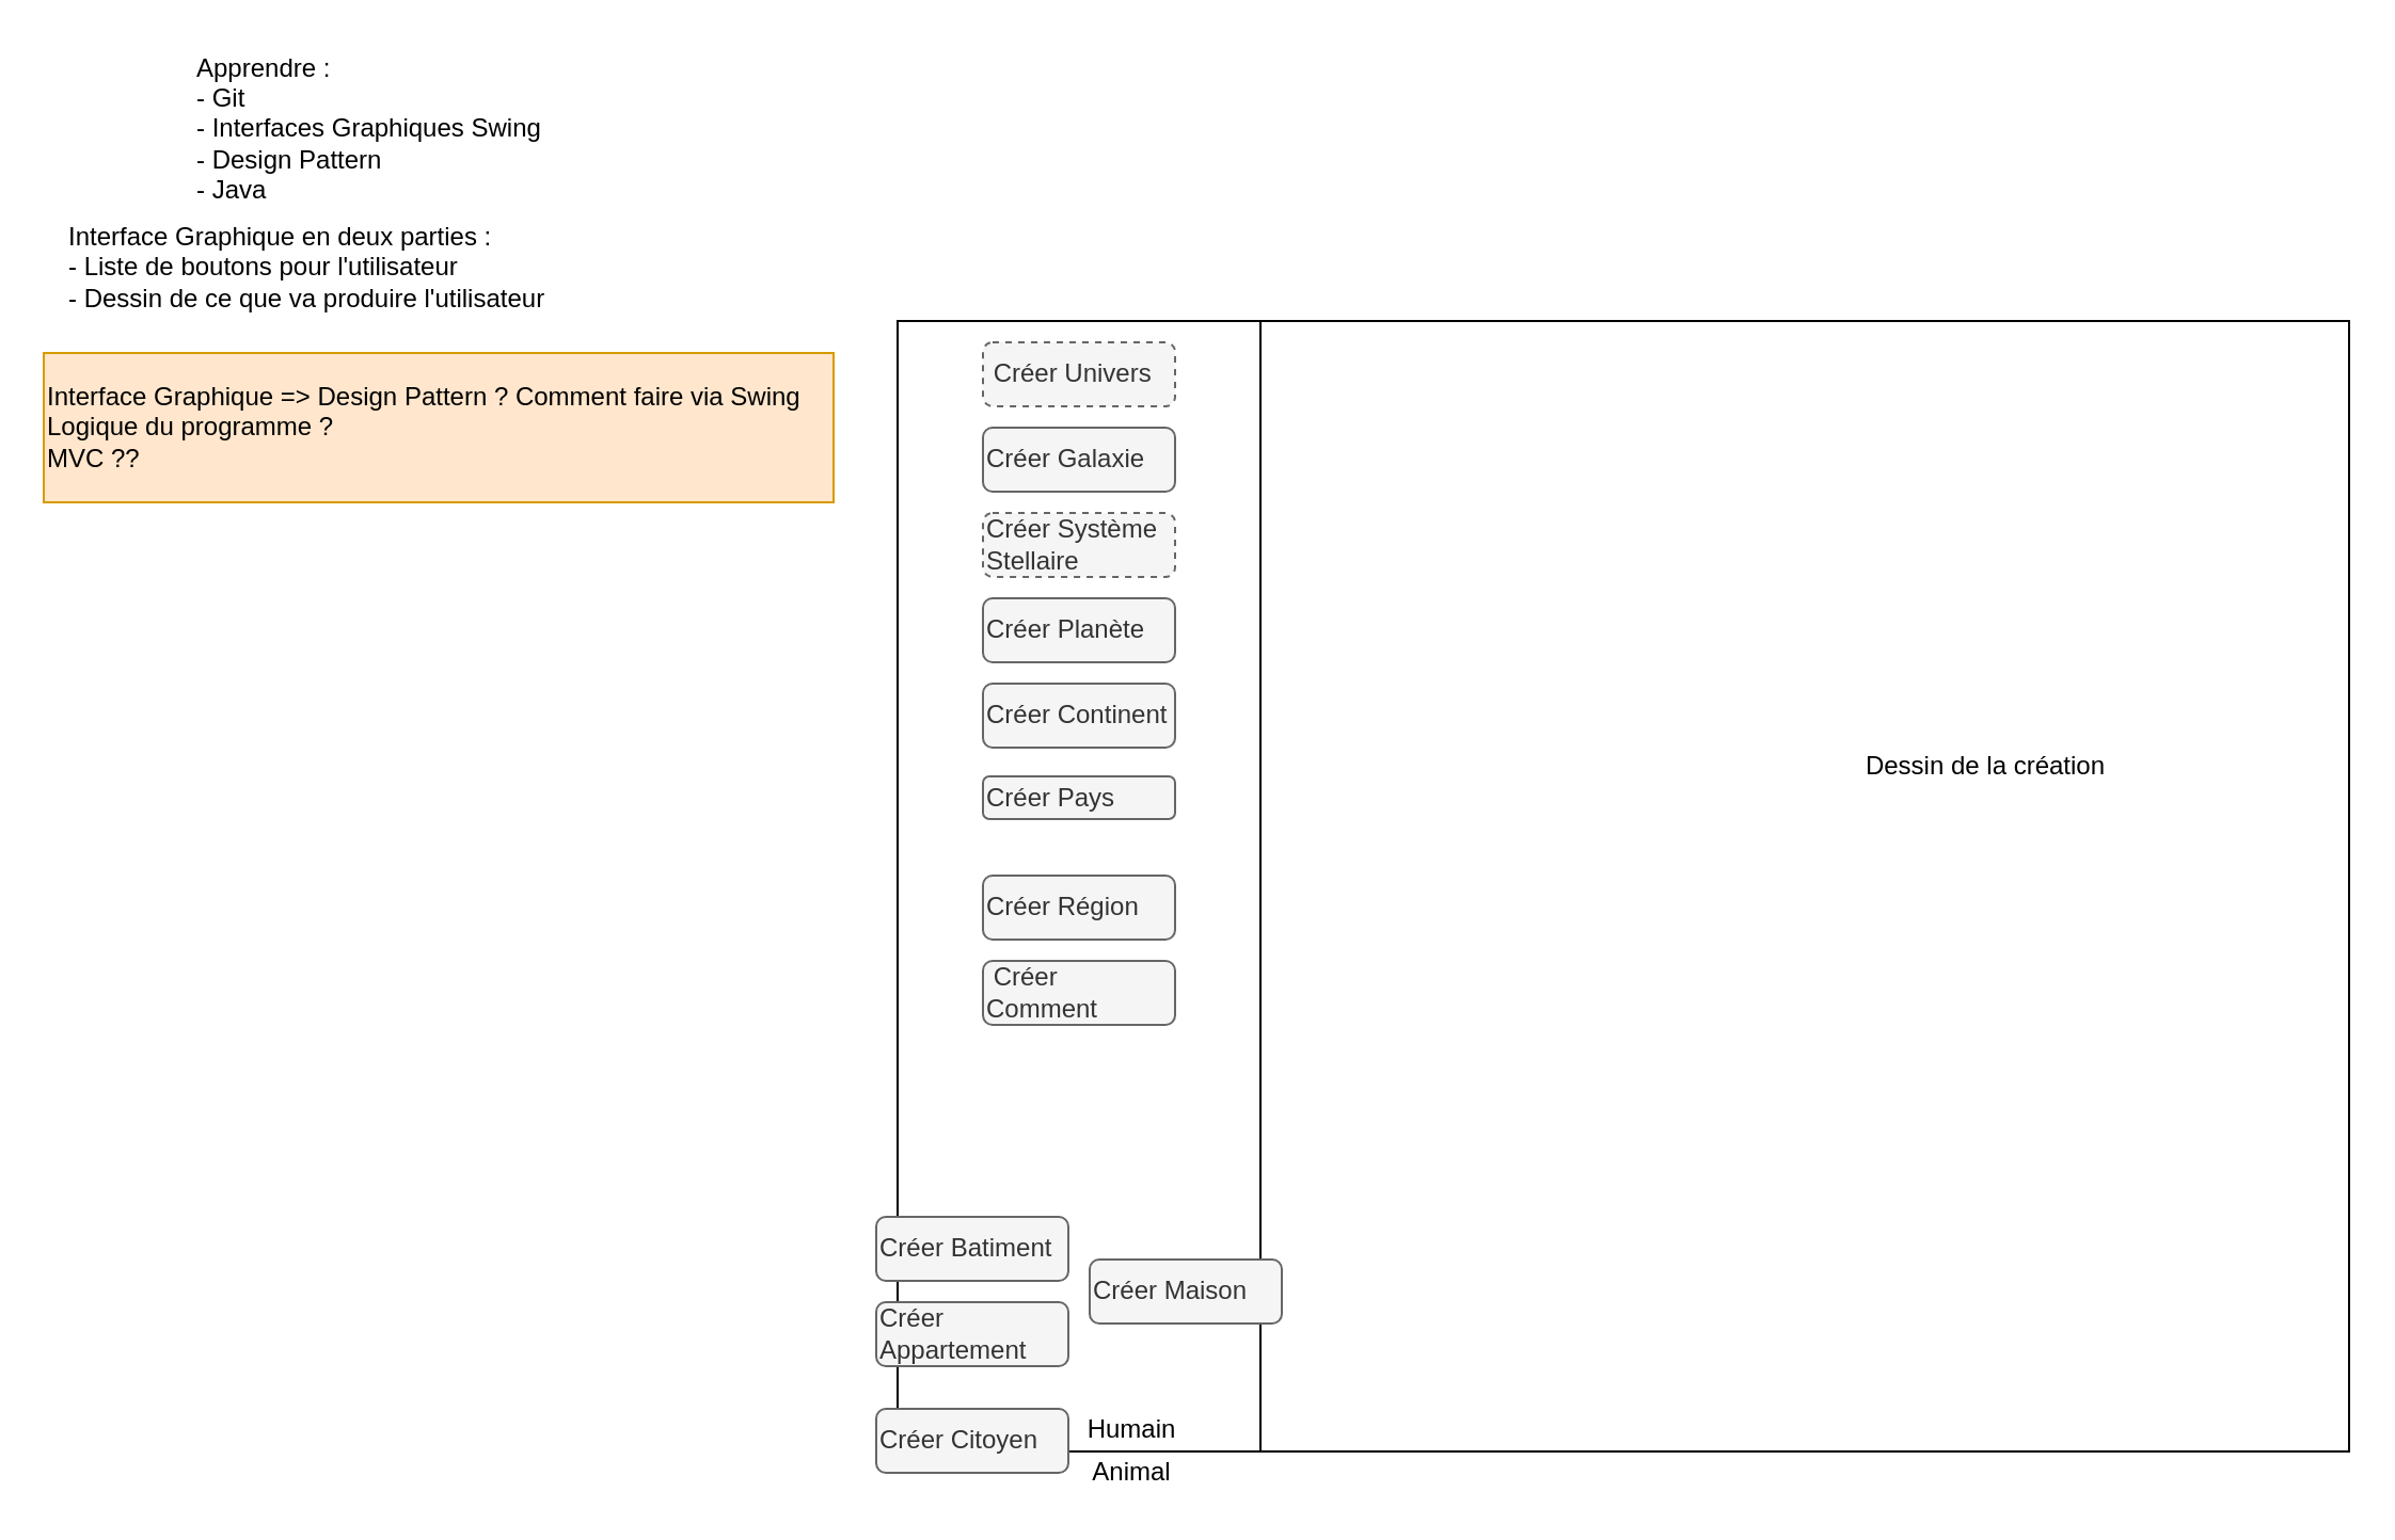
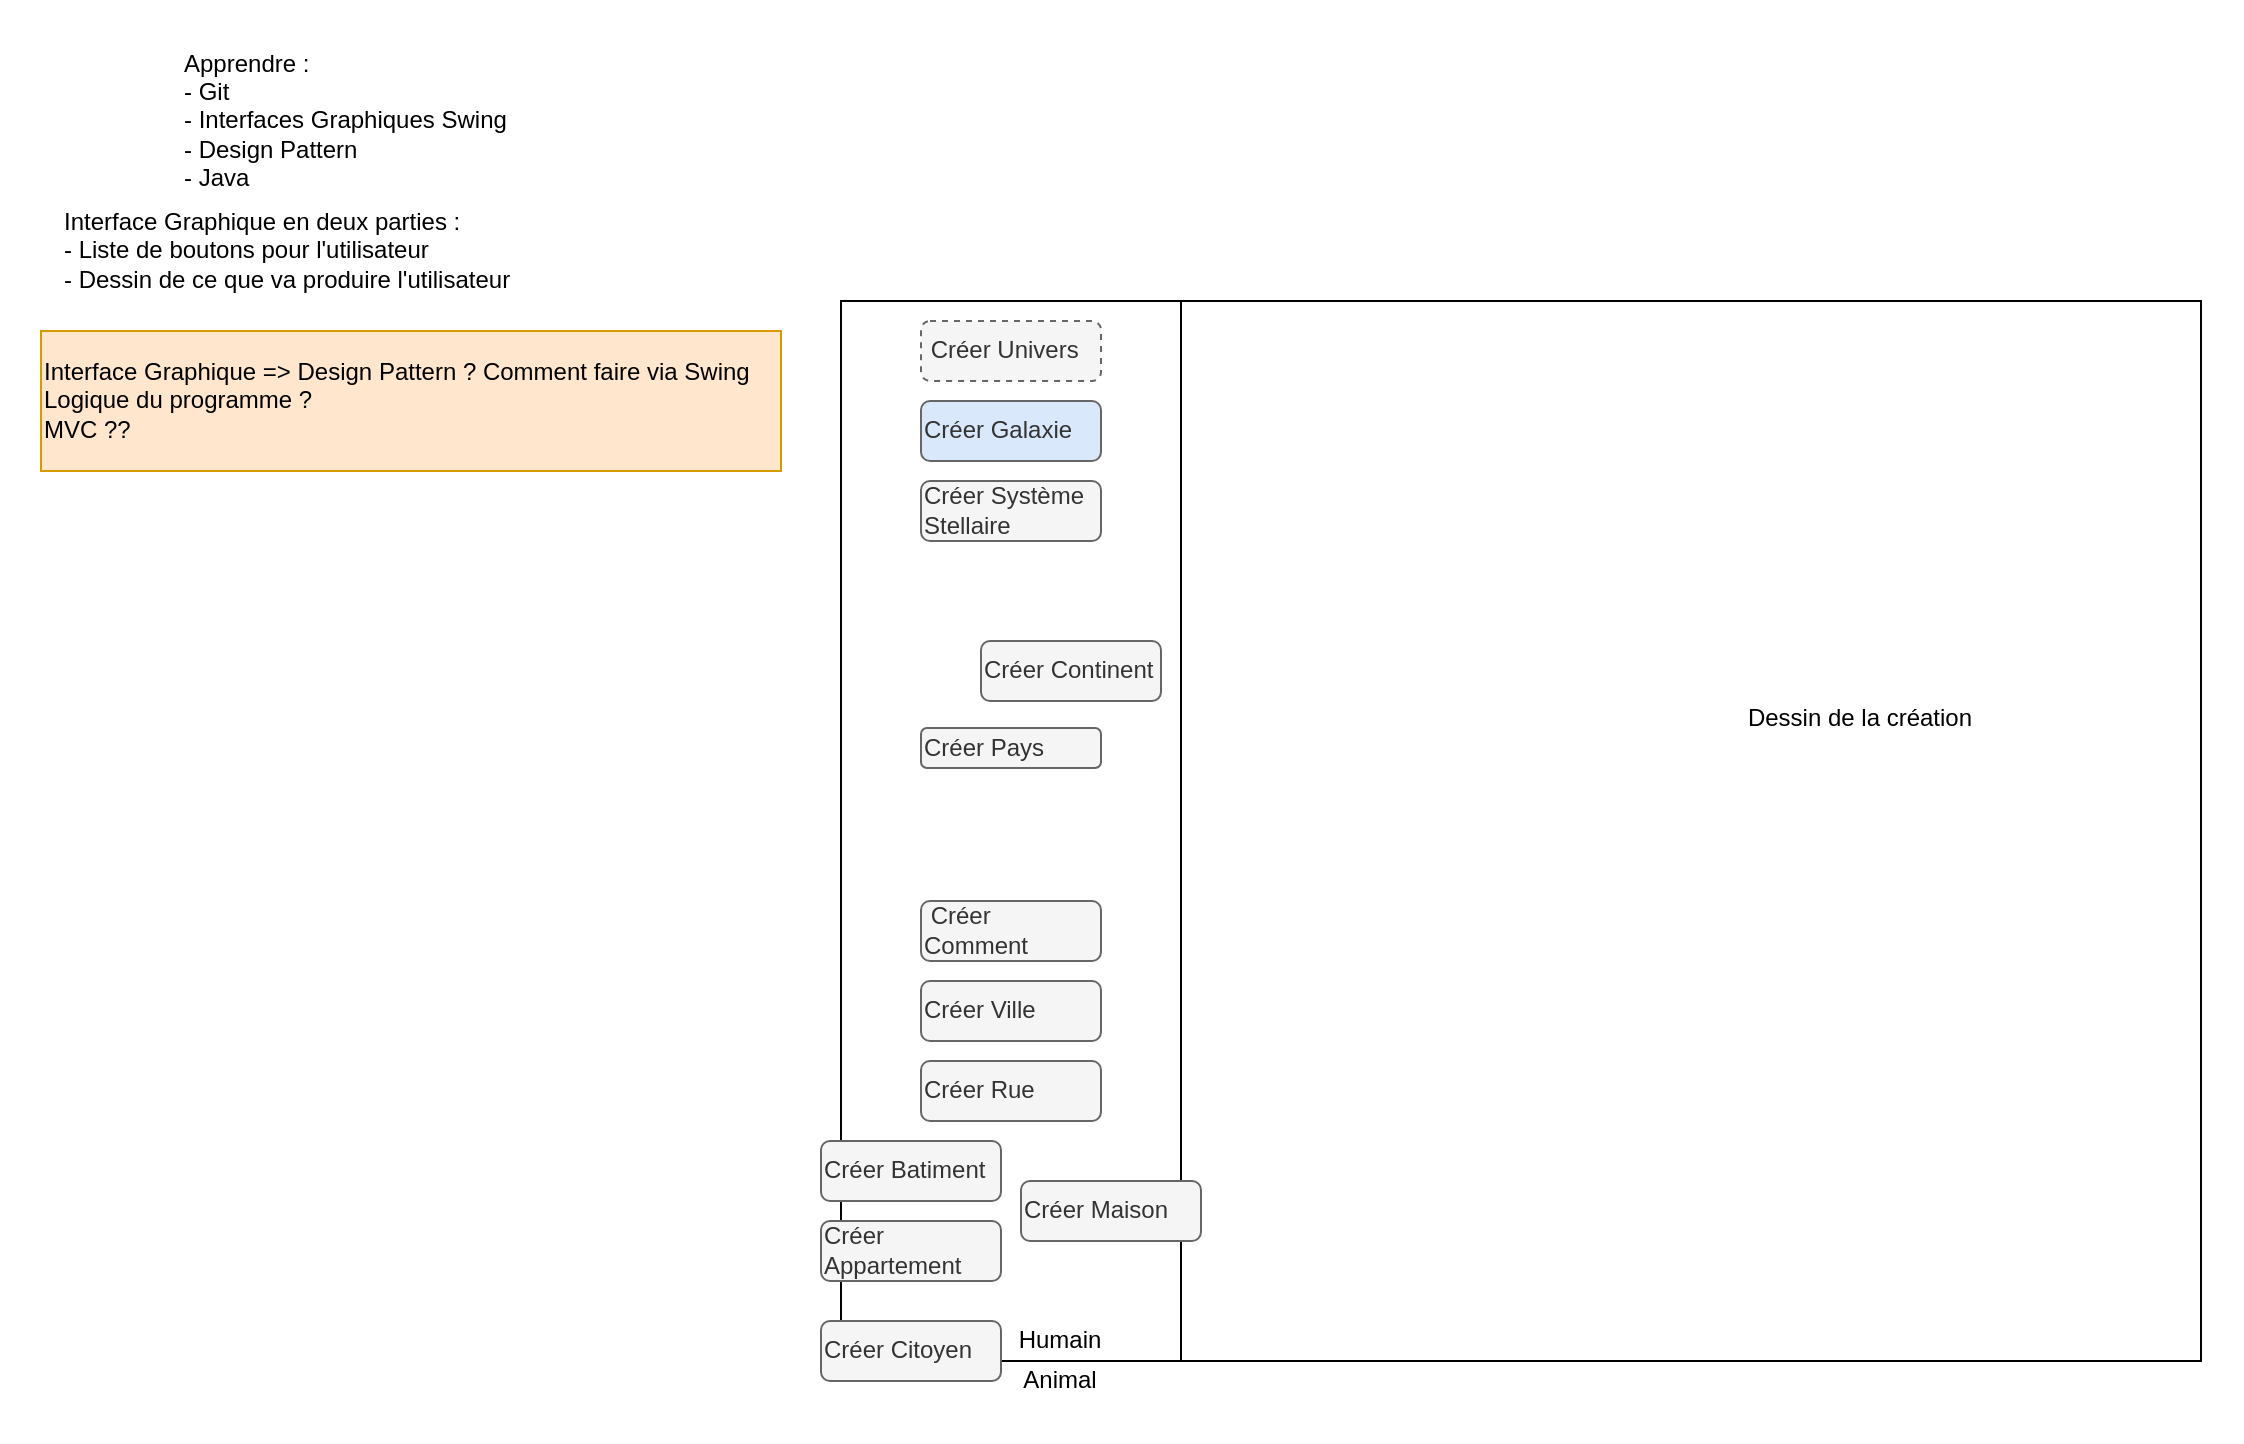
  <mxCell id="0" />
  <mxCell id="1" parent="0" />
  <mxCell id="2" value="Apprendre :&lt;br&gt;- Git&lt;br&gt;- Interfaces Graphiques Swing&lt;br&gt;- Design Pattern&lt;br&gt;- Java" style="text;html=1;align=left;verticalAlign=middle;resizable=0;points=[];autosize=1;" parent="1" vertex="1"><mxGeometry x="90" y="20" width="180" height="80" as="geometry" /></mxCell>
  <mxCell id="3" value="Interface Graphique en deux parties :&lt;br&gt;- Liste de boutons pour l'utilisateur&lt;br&gt;- Dessin de ce que va produire l'utilisateur" style="text;html=1;strokeColor=none;fillColor=none;align=left;verticalAlign=middle;whiteSpace=wrap;rounded=0;" parent="1" vertex="1"><mxGeometry x="30" y="100" width="250" height="50" as="geometry" /></mxCell>
  <mxCell id="4" value="" style="rounded=0;whiteSpace=wrap;html=1;align=left;" parent="1" vertex="1"><mxGeometry x="420" y="150" width="680" height="530" as="geometry" /></mxCell>
  <mxCell id="5" value="" style="endArrow=none;html=1;entryX=0.25;entryY=0;entryDx=0;entryDy=0;exitX=0.25;exitY=1;exitDx=0;exitDy=0;" parent="1" source="4" target="4" edge="1"><mxGeometry width="50" height="50" relative="1" as="geometry"><mxPoint x="720" y="430" as="sourcePoint" /><mxPoint x="770" y="380" as="targetPoint" /></mxGeometry></mxCell>
  <mxCell id="6" value="&amp;nbsp;Créer Univers" style="rounded=1;whiteSpace=wrap;html=1;align=left;fillColor=#f5f5f5;strokeColor=#666666;fontColor=#333333;dashed=1;" parent="1" vertex="1"><mxGeometry x="460" y="160" width="90" height="30" as="geometry" /></mxCell>
- <mxCell id="7" value="Créer Système Stellaire" style="rounded=1;whiteSpace=wrap;html=1;align=left;fillColor=#f5f5f5;strokeColor=#666666;fontColor=#333333;dashed=1;" parent="1" vertex="1"><mxGeometry x="460" y="240" width="90" height="30" as="geometry" /></mxCell>
- <mxCell id="8" value="Créer Région" style="rounded=1;whiteSpace=wrap;html=1;align=left;fillColor=#f5f5f5;strokeColor=#666666;fontColor=#333333;" parent="1" vertex="1"><mxGeometry x="460" y="410" width="90" height="30" as="geometry" /></mxCell>
+ <mxCell id="7" value="Créer Système Stellaire" style="rounded=1;whiteSpace=wrap;html=1;align=left;fillColor=#f5f5f5;strokeColor=#666666;fontColor=#333333;" parent="1" vertex="1"><mxGeometry x="460" y="240" width="90" height="30" as="geometry" /></mxCell>
  <mxCell id="9" value="Créer Pays" style="rounded=1;whiteSpace=wrap;html=1;align=left;fillColor=#f5f5f5;strokeColor=#666666;fontColor=#333333;" parent="1" vertex="1"><mxGeometry x="460" y="363.5" width="90" height="20" as="geometry" /></mxCell>
- <mxCell id="10" value="Créer Continent" style="rounded=1;whiteSpace=wrap;html=1;align=left;fillColor=#f5f5f5;strokeColor=#666666;fontColor=#333333;" parent="1" vertex="1"><mxGeometry x="460" y="320" width="90" height="30" as="geometry" /></mxCell>
- <mxCell id="11" value="Créer Planète" style="rounded=1;whiteSpace=wrap;html=1;align=left;fillColor=#f5f5f5;strokeColor=#666666;fontColor=#333333;" parent="1" vertex="1"><mxGeometry x="460" y="280" width="90" height="30" as="geometry" /></mxCell>
- <mxCell id="12" value="Créer Galaxie" style="rounded=1;whiteSpace=wrap;html=1;align=left;fillColor=#f5f5f5;strokeColor=#666666;fontColor=#333333;" parent="1" vertex="1"><mxGeometry x="460" y="200" width="90" height="30" as="geometry" /></mxCell>
+ <mxCell id="10" value="Créer Continent" style="rounded=1;whiteSpace=wrap;html=1;align=left;fillColor=#f5f5f5;strokeColor=#666666;fontColor=#333333;" parent="1" vertex="1"><mxGeometry x="490" y="320" width="90" height="30" as="geometry" /></mxCell>
+ <mxCell id="12" value="Créer Galaxie" style="rounded=1;whiteSpace=wrap;html=1;align=left;fillColor=#dae8fc;strokeColor=#666666;fontColor=#333333;" parent="1" vertex="1"><mxGeometry x="460" y="200" width="90" height="30" as="geometry" /></mxCell>
+ <mxCell id="13" value="Créer Ville" style="rounded=1;whiteSpace=wrap;html=1;align=left;fillColor=#f5f5f5;strokeColor=#666666;fontColor=#333333;" parent="1" vertex="1"><mxGeometry x="460" y="490" width="90" height="30" as="geometry" /></mxCell>
  <mxCell id="14" value="&amp;nbsp;Créer Comment" style="rounded=1;whiteSpace=wrap;html=1;align=left;fillColor=#f5f5f5;strokeColor=#666666;fontColor=#333333;" parent="1" vertex="1"><mxGeometry x="460" y="450" width="90" height="30" as="geometry" /></mxCell>
  <mxCell id="15" value="Créer Batiment" style="rounded=1;whiteSpace=wrap;html=1;align=left;fillColor=#f5f5f5;strokeColor=#666666;fontColor=#333333;" parent="1" vertex="1"><mxGeometry x="410" y="570" width="90" height="30" as="geometry" /></mxCell>
+ <mxCell id="16" value="Créer Rue" style="rounded=1;whiteSpace=wrap;html=1;align=left;fillColor=#f5f5f5;strokeColor=#666666;fontColor=#333333;" parent="1" vertex="1"><mxGeometry x="460" y="530" width="90" height="30" as="geometry" /></mxCell>
  <mxCell id="17" value="Créer Appartement" style="rounded=1;whiteSpace=wrap;html=1;align=left;fillColor=#f5f5f5;strokeColor=#666666;fontColor=#333333;" parent="1" vertex="1"><mxGeometry x="410" y="610" width="90" height="30" as="geometry" /></mxCell>
  <mxCell id="18" value="Créer Maison" style="rounded=1;whiteSpace=wrap;html=1;align=left;fillColor=#f5f5f5;strokeColor=#666666;fontColor=#333333;" parent="1" vertex="1"><mxGeometry x="510" y="590" width="90" height="30" as="geometry" /></mxCell>
  <mxCell id="19" value="Créer Citoyen" style="rounded=1;whiteSpace=wrap;html=1;align=left;fillColor=#f5f5f5;strokeColor=#666666;fontColor=#333333;" parent="1" vertex="1"><mxGeometry x="410" y="660" width="90" height="30" as="geometry" /></mxCell>
  <mxCell id="20" value="Humain" style="text;html=1;strokeColor=none;fillColor=none;align=center;verticalAlign=middle;whiteSpace=wrap;rounded=0;" parent="1" vertex="1"><mxGeometry x="510" y="660" width="40" height="20" as="geometry" /></mxCell>
  <mxCell id="21" value="Animal" style="text;html=1;strokeColor=none;fillColor=none;align=center;verticalAlign=middle;whiteSpace=wrap;rounded=0;" parent="1" vertex="1"><mxGeometry x="510" y="680" width="40" height="20" as="geometry" /></mxCell>
  <mxCell id="22" value="Dessin de la création" style="text;html=1;strokeColor=none;fillColor=none;align=center;verticalAlign=middle;whiteSpace=wrap;rounded=0;" parent="1" vertex="1"><mxGeometry x="855" y="349" width="150" height="20" as="geometry" /></mxCell>
  <mxCell id="23" value="Interface Graphique =&amp;gt; Design Pattern ? Comment faire via Swing&lt;br&gt;Logique du programme ?&lt;br&gt;&lt;div&gt;&lt;span&gt;MVC ??&lt;/span&gt;&lt;/div&gt;" style="text;html=1;strokeColor=#d79b00;fillColor=#ffe6cc;align=left;verticalAlign=middle;whiteSpace=wrap;rounded=0;" parent="1" vertex="1"><mxGeometry x="20" y="165" width="370" height="70" as="geometry" /></mxCell>
